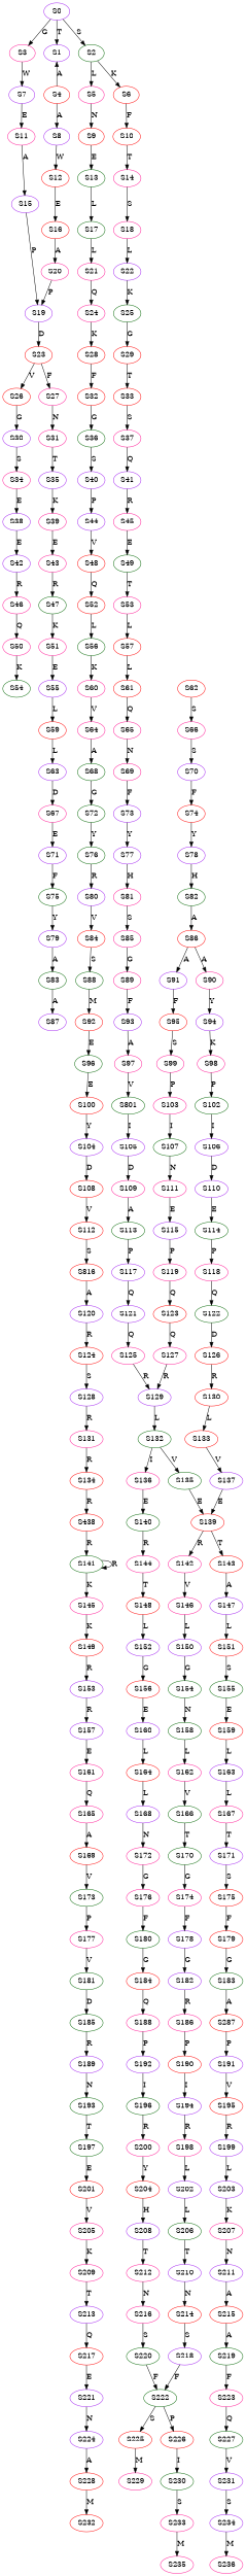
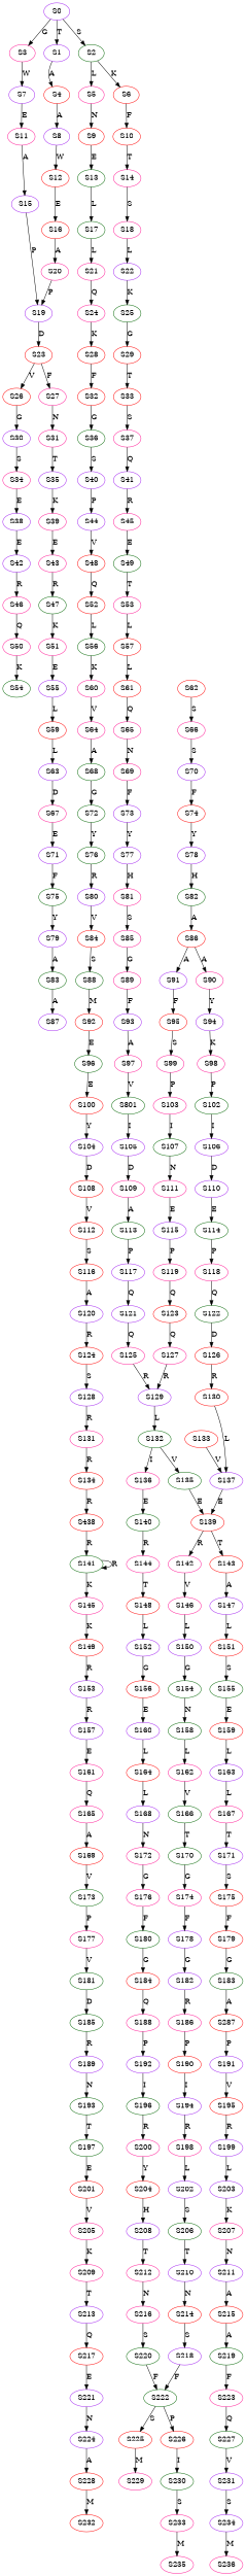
  strict digraph {
    node [color=deeppink]
    S0 [color=purple]
    S1 [color=purple]
    S2 [color=darkgreen]
    S3
    S4 [color=red]
    S5
    S6 [color=red]
    S7 [color=purple]
    S8 [color=purple]
    S9 [color=red]
    S10 [color=red]
    S11
    S12 [color=red]
    S13 [color=darkgreen]
    S14
    S15 [color=purple]
    S16 [color=red]
    S17 [color=darkgreen]
    S18
    S19 [color=purple]
    S20
    S21
    S22 [color=purple]
    S23 [color=red]
    S24
    S25 [color=darkgreen]
    S26 [color=red]
    S27
    S28 [color=red]
    S29 [color=red]
    S30 [color=purple]
    S31
    S32 [color=red]
    S33 [color=red]
    S34
    S35 [color=purple]
    S36 [color=darkgreen]
    S37
    S38 [color=purple]
    S39
    S40 [color=purple]
    S41 [color=purple]
    S42 [color=purple]
    S43
    S44 [color=purple]
    S45
    S46
    S47 [color=darkgreen]
    S48 [color=red]
    S49 [color=darkgreen]
    S50
    S51
    S52 [color=red]
    S53
    S54 [color=darkgreen]
    S55 [color=purple]
    S56 [color=darkgreen]
    S57 [color=red]
    S59 [color=red]
    S60
    S61 [color=red]
    S63 [color=purple]
    S64
    S65
    S62 [color=red]
    S66
    S67
    S68 [color=darkgreen]
    S69
    S70 [color=purple]
    S71 [color=purple]
    S72 [color=darkgreen]
    S73 [color=purple]
    S74 [color=red]
    S75 [color=darkgreen]
    S76 [color=darkgreen]
    S77 [color=purple]
    S78 [color=purple]
    S79 [color=purple]
    S80 [color=purple]
    S81
    S82 [color=darkgreen]
    S83 [color=darkgreen]
    S84 [color=red]
    S85
    S86 [color=red]
    S87 [color=purple]
    S88 [color=darkgreen]
    S89
    S90
    S91 [color=purple]
    S92 [color=red]
    S93 [color=purple]
    S94 [color=purple]
    S95 [color=red]
    S96 [color=darkgreen]
    S97
    S98
    S99
    S100 [color=red]
    n101 [color=darkgreen label=S801]
    S102 [color=darkgreen]
    S103
    S104 [color=purple]
    S105 [color=purple]
    S106 [color=purple]
    S107 [color=darkgreen]
    S108 [color=red]
    S109
    S110 [color=purple]
    S111
    S112 [color=red]
    S113 [color=darkgreen]
    S114 [color=darkgreen]
    S115 [color=purple]
-   S116 [color=red label=S816]
+   S116 [color=red]
    S117 [color=purple]
    S118
    S119
    S120 [color=purple]
    S121 [color=purple]
    S122 [color=darkgreen]
    S123 [color=red]
    S124 [color=red]
    S125
    S126 [color=red]
    S127
    S128 [color=purple]
    S129 [color=purple]
    S130 [color=red]
    S131
    S132 [color=darkgreen]
    S133 [color=red]
    S134 [color=red]
    S135 [color=darkgreen]
    S136
    S137 [color=purple]
    n138 [color=red label=S438]
    S139 [color=red]
    S140 [color=darkgreen]
    S141 [color=darkgreen]
    S142
    S143 [color=red]
    S144
    S145
    S146
    S147 [color=purple]
    S148 [color=red]
    S149 [color=red]
    S150 [color=purple]
    S151 [color=red]
    S152 [color=purple]
    S153 [color=purple]
    S154 [color=darkgreen]
    S155 [color=darkgreen]
    S156 [color=red]
    S157 [color=purple]
    S158 [color=darkgreen]
    S159 [color=red]
    S160 [color=purple]
    S161
    S162
    S163 [color=purple]
    S164 [color=red]
    S165
    S166 [color=darkgreen]
    S167
    S168 [color=purple]
    S169 [color=red]
    S170 [color=darkgreen]
    S171 [color=purple]
    S172
    S173 [color=darkgreen]
    S174
    S175 [color=red]
    S176
    S177
    S178 [color=purple]
    S179 [color=red]
    S180 [color=darkgreen]
    S181 [color=darkgreen]
    S182 [color=purple]
    S183 [color=darkgreen]
    S184 [color=red]
    S185 [color=darkgreen]
    S186
    n187 [color=red label=S287]
    S188
    S189 [color=purple]
    S190 [color=red]
    S191 [color=purple]
    S192 [color=purple]
    S193 [color=darkgreen]
    S194 [color=purple]
    S195 [color=red]
    S196 [color=darkgreen]
    S197 [color=darkgreen]
    S198
    S199 [color=purple]
    S200
    S201 [color=red]
    S202 [color=purple]
    S203 [color=purple]
    S204 [color=red]
    S205
    S206 [color=darkgreen]
    S207
    S208 [color=purple]
    S209
    S210 [color=purple]
    S211 [color=purple]
    S212
    S213 [color=purple]
    S214 [color=red]
    S215 [color=red]
    S216
    S217 [color=red]
    S218 [color=purple]
    S219 [color=darkgreen]
    S220 [color=darkgreen]
    S221 [color=purple]
    S222 [color=darkgreen]
    S223
    S224 [color=purple]
    S225 [color=red]
    S226 [color=red]
    S227 [color=darkgreen]
    S228 [color=red]
    S229
    S230 [color=darkgreen]
    S231 [color=purple]
    S232 [color=red]
    S233
    S234 [color=purple]
    S235
    S236
    S0 -> S1 [label=T]
    S0 -> S2 [label=S]
    S0 -> S3 [label=G]
-   S4 -> S1 [label=A]
+   S1 -> S4 [label=A]
    S2 -> S5 [label=L]
    S2 -> S6 [label=K]
    S3 -> S7 [label=W]
    S4 -> S8 [label=A]
    S5 -> S9 [label=N]
    S6 -> S10 [label=F]
    S7 -> S11 [label=E]
    S8 -> S12 [label=W]
    S9 -> S13 [label=E]
    S10 -> S14 [label=T]
    S11 -> S15 [label=A]
    S12 -> S16 [label=E]
    S13 -> S17 [label=L]
    S14 -> S18 [label=S]
    S15 -> S19 [label=P]
    S16 -> S20 [label=A]
    S17 -> S21 [label=L]
    S18 -> S22 [label=L]
    S19 -> S23 [label=D]
    S20 -> S19 [label=P]
    S21 -> S24 [label=Q]
    S22 -> S25 [label=K]
    S23 -> S26 [label=V]
    S23 -> S27 [label=F]
    S24 -> S28 [label=K]
    S25 -> S29 [label=G]
    S26 -> S30 [label=G]
    S27 -> S31 [label=N]
    S28 -> S32 [label=F]
    S29 -> S33 [label=T]
    S30 -> S34 [label=S]
    S31 -> S35 [label=T]
    S32 -> S36 [label=G]
    S33 -> S37 [label=S]
    S34 -> S38 [label=E]
    S35 -> S39 [label=K]
    S36 -> S40 [label=S]
    S37 -> S41 [label=Q]
    S38 -> S42 [label=E]
    S39 -> S43 [label=E]
    S40 -> S44 [label=P]
    S41 -> S45 [label=R]
    S42 -> S46 [label=R]
    S43 -> S47 [label=R]
    S44 -> S48 [label=V]
    S45 -> S49 [label=E]
    S46 -> S50 [label=Q]
    S47 -> S51 [label=K]
    S48 -> S52 [label=Q]
    S49 -> S53 [label=T]
    S50 -> S54 [label=K]
    S51 -> S55 [label=E]
    S52 -> S56 [label=L]
    S53 -> S57 [label=L]
    S55 -> S59 [label=L]
    S56 -> S60 [label=K]
    S57 -> S61 [label=L]
    S59 -> S63 [label=L]
    S60 -> S64 [label=V]
    S61 -> S65 [label=Q]
    S63 -> S67 [label=D]
    S64 -> S68 [label=A]
    S65 -> S69 [label=N]
    S62 -> S66 [label=S]
    S66 -> S70 [label=S]
    S67 -> S71 [label=E]
    S68 -> S72 [label=G]
    S69 -> S73 [label=F]
    S70 -> S74 [label=F]
    S71 -> S75 [label=F]
    S72 -> S76 [label=Y]
    S73 -> S77 [label=Y]
    S74 -> S78 [label=Y]
    S75 -> S79 [label=Y]
    S76 -> S80 [label=R]
    S77 -> S81 [label=H]
    S78 -> S82 [label=H]
    S79 -> S83 [label=A]
    S80 -> S84 [label=V]
    S81 -> S85 [label=S]
    S82 -> S86 [label=A]
    S83 -> S87 [label=A]
    S84 -> S88 [label=S]
    S85 -> S89 [label=G]
    S86 -> S90 [label=A]
    S86 -> S91 [label=A]
    S88 -> S92 [label=M]
    S89 -> S93 [label=F]
    S90 -> S94 [label=Y]
    S91 -> S95 [label=F]
    S92 -> S96 [label=E]
    S93 -> S97 [label=A]
    S94 -> S98 [label=K]
    S95 -> S99 [label=S]
    S96 -> S100 [label=E]
    S97 -> n101 [label=V]
    S98 -> S102 [label=P]
    S99 -> S103 [label=P]
    S100 -> S104 [label=Y]
    n101 -> S105 [label=I]
    S102 -> S106 [label=I]
    S103 -> S107 [label=I]
    S104 -> S108 [label=D]
    S105 -> S109 [label=D]
    S106 -> S110 [label=D]
    S107 -> S111 [label=N]
    S108 -> S112 [label=V]
    S109 -> S113 [label=A]
    S110 -> S114 [label=E]
    S111 -> S115 [label=E]
    S112 -> S116 [label=S]
    S113 -> S117 [label=P]
    S114 -> S118 [label=P]
    S115 -> S119 [label=P]
    S116 -> S120 [label=A]
    S117 -> S121 [label=Q]
    S118 -> S122 [label=Q]
    S119 -> S123 [label=Q]
    S120 -> S124 [label=R]
    S121 -> S125 [label=Q]
    S122 -> S126 [label=D]
    S123 -> S127 [label=Q]
    S124 -> S128 [label=S]
    S125 -> S129 [label=R]
    S126 -> S130 [label=R]
    S127 -> S129 [label=R]
    S128 -> S131 [label=R]
    S129 -> S132 [label=L]
-   S130 -> S133 [label=L]
+   S130 -> S137 [label=L]
    S131 -> S134 [label=R]
    S132 -> S135 [label=V]
    S132 -> S136 [label=I]
    S133 -> S137 [label=V]
    S134 -> n138 [label=R]
    S135 -> S139 [label=E]
    S136 -> S140 [label=E]
    S137 -> S139 [label=E]
    n138 -> S141 [label=R]
    S139 -> S142 [label=R]
    S139 -> S143 [label=T]
    S140 -> S144 [label=R]
    S141 -> S141 [label=R]
    S141 -> S145 [label=K]
    S142 -> S146 [label=V]
    S143 -> S147 [label=A]
    S144 -> S148 [label=T]
    S145 -> S149 [label=K]
    S146 -> S150 [label=L]
    S147 -> S151 [label=L]
    S148 -> S152 [label=L]
    S149 -> S153 [label=R]
    S150 -> S154 [label=G]
    S151 -> S155 [label=S]
    S152 -> S156 [label=G]
    S153 -> S157 [label=R]
    S154 -> S158 [label=N]
    S155 -> S159 [label=E]
    S156 -> S160 [label=E]
    S157 -> S161 [label=E]
    S158 -> S162 [label=L]
    S159 -> S163 [label=L]
    S160 -> S164 [label=L]
    S161 -> S165 [label=Q]
    S162 -> S166 [label=V]
    S163 -> S167 [label=L]
    S164 -> S168 [label=L]
    S165 -> S169 [label=A]
    S166 -> S170 [label=T]
    S167 -> S171 [label=T]
    S168 -> S172 [label=N]
    S169 -> S173 [label=V]
    S170 -> S174 [label=G]
    S171 -> S175 [label=S]
    S172 -> S176 [label=G]
    S173 -> S177 [label=P]
    S174 -> S178 [label=F]
    S175 -> S179 [label=F]
    S176 -> S180 [label=F]
    S177 -> S181 [label=V]
    S178 -> S182 [label=G]
    S179 -> S183 [label=G]
    S180 -> S184 [label=G]
    S181 -> S185 [label=D]
    S182 -> S186 [label=R]
    S183 -> n187 [label=A]
    S184 -> S188 [label=Q]
    S185 -> S189 [label=R]
    S186 -> S190 [label=P]
    n187 -> S191 [label=P]
    S188 -> S192 [label=P]
    S189 -> S193 [label=N]
    S190 -> S194 [label=I]
    S191 -> S195 [label=V]
    S192 -> S196 [label=I]
    S193 -> S197 [label=T]
    S194 -> S198 [label=R]
    S195 -> S199 [label=R]
    S196 -> S200 [label=R]
    S197 -> S201 [label=E]
    S198 -> S202 [label=L]
    S199 -> S203 [label=L]
    S200 -> S204 [label=Y]
    S201 -> S205 [label=V]
-   S202 -> S206 [label=L]
+   S202 -> S206 [label=S]
    S203 -> S207 [label=K]
    S204 -> S208 [label=H]
    S205 -> S209 [label=K]
    S206 -> S210 [label=T]
    S207 -> S211 [label=N]
    S208 -> S212 [label=T]
    S209 -> S213 [label=T]
    S210 -> S214 [label=N]
    S211 -> S215 [label=A]
    S212 -> S216 [label=N]
    S213 -> S217 [label=Q]
    S214 -> S218 [label=S]
    S215 -> S219 [label=A]
    S216 -> S220 [label=S]
    S217 -> S221 [label=E]
    S218 -> S222 [label=F]
    S219 -> S223 [label=F]
    S220 -> S222 [label=F]
    S221 -> S224 [label=N]
    S222 -> S225 [label=S]
    S222 -> S226 [label=P]
    S223 -> S227 [label=Q]
    S224 -> S228 [label=A]
    S225 -> S229 [label=M]
    S226 -> S230 [label=I]
    S227 -> S231 [label=V]
    S228 -> S232 [label=M]
    S230 -> S233 [label=S]
    S231 -> S234 [label=S]
    S233 -> S235 [label=M]
    S234 -> S236 [label=M]
  }
